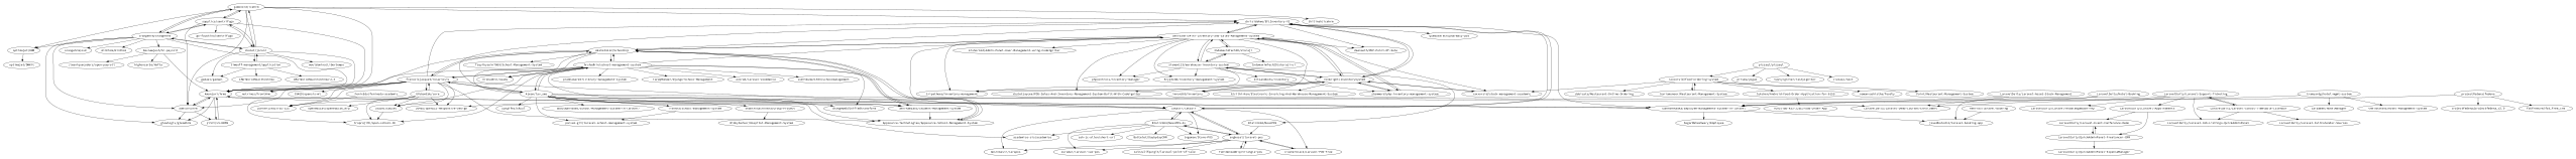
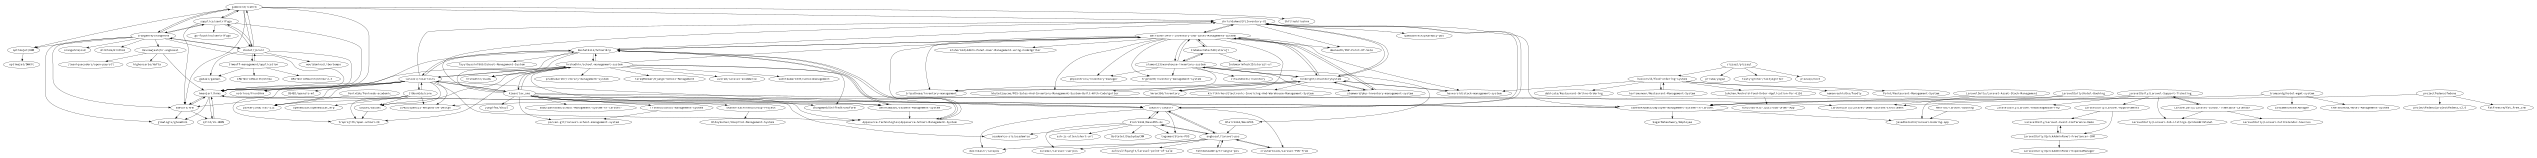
  digraph {
    fontname="Source Code Pro"
    node [fontname="Source Code Pro"]
    edge [fontname="Source Code Pro"]
    "optimajet/HRM" [l="-26.576,-39.205"]
    "optimajet/DWKit" [l="22.82,19.226"]
    "hrshadhin/school-management-system" [l="-26.444,-39.164"]
    "changeweb/Unifiedtransform" [l="-25.858,-40.051"]
-   "francoisjacquet/rosariosis" [l="-26.444,-39.183"]
+   "francoisjacquet/rosariosis" [l="-26.444,-39.183" label="laravel/rosariosis"]
    "Akshat4112/SchoolErp" [l="-26.44,-39.147"]
    "4jean/lav_sms" [l="-26.391,-39.169"]
    "Appsource-Technologies/Appsource-School-Management-System" [l="-26.418,-39.165"]
    "EduSec/EduSec" [l="-26.466,-39.189"]
    "traprajith/open-school-CE" [l="-26.442,-39.199"]
    "amirhamza05/Student-Management-System" [l="-26.412,-39.15"]
    "prabhakar267/library-management-system" [l="-11.345,24.114"]
    "TareqMonwer/Django-School-Management" [l="27.597,1.376"]
    "amirsanni/Mini-Inventory-and-Sales-Management-System" [l="-26.444,-39.103"]
    "avored/laravel-ecommerce" [l="-25.857,-39.839"]
    "hrshadhin/osums" [l="-26.465,-39.145"]
    "kmanjari/hrms" [l="-26.501,-39.202"]
    "sumitkumar1503/schoolmanagement" [l="27.642,1.372"]
    "lakasir/lakasir" [l="-26.383,-39.126"]
    "chrisidakwo/EFLInventory-V2" [l="-26.433,-39.135"]
    "adevait/hrm" [l="-26.516,-39.194"]
    "GibbonEdu/core" [l="-26.461,-39.211"]
    "parkerj/eduTrac-SIS" [l="-26.453,-39.226"]
    "OS4ED/openSIS-Responsive-Design" [l="-26.474,-39.236"]
    "notrinos/FrontHrm" [l="-26.472,-39.163"]
    "OS4ED/opensis-ml" [l="-26.416,-39.2"]
    "Tayyibyasin7860/School-Management-System" [l="-26.473,-39.131"]
    "yungifez/skuul" [l="-26.346,-39.193"]
    "Tiththa/school-management-system" [l="-26.363,-39.177"]
    "abdulwahid880/School-Management-system-in-laravel-" [l="-26.377,-39.193"]
    "shakthisachintha/Group-Project" [l="-26.333,-39.171"]
    "academico-sis/academico" [l="-26.351,-39.144"]
    "parvez-git/laravel-school-management-system" [l="-26.363,-39.165"]
    "LaravelDaily/Laravel-Demo-Courses-Enrollment" [l="-26.327,-39.222"]
    "IndomaximTechID/storaji" [l="-26.458,-39.06"]
    "siamon123/warehouse-inventory-system" [l="-26.462,-39.077"]
    "ronknight/InventorySystem" [l="-26.44,-39.088"]
    "stemword/php-inventory-management-system" [l="-26.433,-39.074"]
-   "haxxorsid/stock-management-system" [l="-26.428,-39.05" label="haxxorsid/stock-management-academic"]
+   "haxxorsid/stock-management-system" [l="-26.428,-39.05"]
    "tripatheea/inventory-management" [l="-26.42,-39.084"]
    "imran300/inventory" [l="-26.461,-39.091"]
    "phpcontrols/inventory-manager" [l="-26.493,-39.081"]
    "kishor10d/Admin-Panel-User-Management-using-CodeIgniter" [l="-23.773,-41.185"]
    "khuletjaycee/POS-Sales-And-Inventory-Management-System-Built-With-Codeigniter" [l="-26.462,-39.105"]
    "KryptonB/inventory-management-system" [l="-26.478,-39.095"]
    "deenseth/PHP-Point-Of-Sale" [l="-6.025,-0.72"]
    "qlint/L5-HRMS" [l="-26.507,-39.217"]
    "glowlogix/gleamhrm" [l="-26.525,-39.213"]
    "GaneshKhadka/Employee-management-system-in-laravel" [l="-26.43,-39.226"]
    "Blair2004/NexoPOS-4x" [l="-26.353,-39.115"]
    "angkosal/laravel-pos" [l="-26.333,-39.104"]
    "tngoman/Store-POS" [l="-25.347,-38.784"]
    "crusherblack/Laravel-POS-Free" [l="-26.329,-39.121"]
    "mesinkasir/larapos" [l="-26.365,-39.099"]
    "QueBaseTech/pharmacy-pos" [l="-26.414,-39.118"]
    "openeducat/openeducat_erp" [l="-4.898,-0.493"]
    "RidoySarker/Hospital-Management-System" [l="-26.302,-39.174"]
    "IndomaximTechID/storaji-ui" [l="-26.466,-39.036"]
    "bitsandbots/inventory" [l="-26.493,-39.054"]
    "Blair2004/NexoPOS" [l="-26.287,-39.087"]
    "kirilkirkov/Electronic-Invoicing-And-Warehouse-Management-System" [l="-23.964,-41.08"]
    "javedbaloch4/laravel-booking-app" [l="-26.398,-39.259"]
    "SagarMaheshwary/Employee" [l="-26.402,-39.238"]
    "zuramai/laravel-vue-pos" [l="-26.342,-39.085"]
    "ash-jc-allen/short-url" [l="-25.823,-40.265"]
    "Bottelet/DaybydayCRM" [l="-25.804,-40.057"]
    "zainzulifqargit/laravel-point-of-sale" [l="-26.299,-39.107"]
    "FahimAnzamDip/triangle-pos" [l="-26.314,-39.084"]
    "pizzaql/pizzaql" [l="-26.414,-38.927"]
    "pizzaql/next" [l="-26.414,-38.903"]
    "haxxorsid/food-ordering-system" [l="-26.416,-38.977"]
    "prisma/yoga2" [l="30.835,-33.818"]
    "tastyigniter/TastyIgniter" [l="-25.8,-39.962"]
    "harismuneer/Restaurant-Management-System" [l="-26.437,-38.961"]
    "lukchen/Android-Food-Order-Application-for-6150" [l="-26.382,-38.96"]
    "namanvashistha/foodly" [l="-26.44,-38.983"]
    n77 [l="-26.391,-38.982" label="Point/Restaurant-Management-System"]
    "dabicata/Restaurant-Online-Ordering" [l="-26.408,-38.96"]
    "ruhulidb-R33-J2EE/Food-Order-App" [l="-26.361,-38.95"]
    "projectfedena/fedena" [l="-26.497,-39.29"]
    "projectfedena/projectfedena_v2.0" [l="-26.508,-39.316"]
    "fatfreecrm/fat_free_crm" [l="8.887,-30.528"]
    "LaravelDaily/Laravel-Appointments" [l="-26.193,-39.271"]
    "LaravelDaily/Laravel-Event-Conference-Demo" [l="-26.164,-39.27"]
    "LaravelDaily/QuickAdminPanel-Freelancer-CRM" [l="-26.161,-39.286"]
    "LaravelDaily/QuickAdminPanel-ExpenseManager" [l="-26.137,-39.298"]
    "sapplica/sentrifugo" [l="-26.555,-39.188"]
    "gamonoid/icehrm" [l="-26.536,-39.176"]
    "orangehrm/orangehrm" [l="-26.551,-39.205"]
    "bbalet/jorani" [l="-26.579,-39.182"]
    "go-faustino/sentrifugo" [l="-26.589,-39.195"]
    "thilinah/icehrm" [l="-26.556,-39.15"]
-   "Devnawjesh/hr-payroll" [l="-26.547,-39.239"]
+   "Devnawjesh/hr-payroll" [l="-26.547,-39.239" label="Devnawjesh/hr-angkosal"]
    "orangehrm/oxd" [l="-26.563,-39.223"]
    "minthcm/minthcm" [l="-26.58,-39.226"]
    "timeoff-management/application" [l="-26.634,-39.171"]
    "gadael/gadael" [l="-26.608,-39.166"]
    "wouldsmina/Libertempo" [l="-26.614,-39.194"]
    "cleaniquecoders/open-payroll" [l="-26.576,-39.257"]
    "highoncarbs/Hafta" [l="-26.553,-39.264"]
    "IMA-WorldHealth/bhima-2.X" [l="-26.67,-39.182"]
    "IMA-WorldHealth/bhima" [l="-26.668,-39.156"]
    "FenixEdu/fenixedu-academic" [l="-26.461,-39.257"]
    "LaravelDaily/Laravel-Support-Ticketing" [l="-26.251,-39.256"]
    "LaravelDaily/Laravel-School-Timetable-Calendar" [l="-26.248,-39.279"]
    "LaravelDaily/Laravel-KnowledgeBase-FAQ" [l="-26.228,-39.241"]
    "LaravelDaily/Laravel-Job-Listings-QuickAdminPanel" [l="-26.23,-39.27"]
    "LaravelDaily/Laravel-FullCalendar-Sources" [l="-26.244,-39.3"]
    "LaravelDaily/Laravel-Asset-Stock-Management" [l="-26.367,-39.232"]
    "LaravelDaily/Hotel-Booking" [l="-26.421,-39.256"]
    "tramyardg/hotel-mgmt-system" [l="-26.424,-39.281"]
    "Saibamen/HotelManager" [l="-26.43,-39.306"]
    "theishantha/Hotel-Management-System" [l="-26.409,-39.302"]
    "Henridv/laravel-booking" [l="-26.374,-39.282"]
    "optimajet/HRM" -> "optimajet/DWKit" [e=1]
    "hrshadhin/school-management-system" -> "changeweb/Unifiedtransform" [e=1]
    "hrshadhin/school-management-system" -> "francoisjacquet/rosariosis"
    "hrshadhin/school-management-system" -> "Akshat4112/SchoolErp"
    "hrshadhin/school-management-system" -> "4jean/lav_sms"
    "hrshadhin/school-management-system" -> "Appsource-Technologies/Appsource-School-Management-System"
    "hrshadhin/school-management-system" -> "EduSec/EduSec"
    "hrshadhin/school-management-system" -> "traprajith/open-school-CE"
    "hrshadhin/school-management-system" -> "amirhamza05/Student-Management-System"
    "hrshadhin/school-management-system" -> "prabhakar267/library-management-system" [e=1]
    "hrshadhin/school-management-system" -> "TareqMonwer/Django-School-Management" [e=1]
    "hrshadhin/school-management-system" -> "amirsanni/Mini-Inventory-and-Sales-Management-System"
    "hrshadhin/school-management-system" -> "avored/laravel-ecommerce" [e=1]
    "hrshadhin/school-management-system" -> "hrshadhin/osums"
    "hrshadhin/school-management-system" -> "kmanjari/hrms"
    "hrshadhin/school-management-system" -> "sumitkumar1503/schoolmanagement" [e=1]
    "francoisjacquet/rosariosis" -> "hrshadhin/school-management-system"
    "francoisjacquet/rosariosis" -> "Akshat4112/SchoolErp"
    "francoisjacquet/rosariosis" -> "4jean/lav_sms"
    "francoisjacquet/rosariosis" -> "Appsource-Technologies/Appsource-School-Management-System"
    "francoisjacquet/rosariosis" -> "EduSec/EduSec"
    "francoisjacquet/rosariosis" -> "traprajith/open-school-CE"
    "francoisjacquet/rosariosis" -> "kmanjari/hrms"
    "francoisjacquet/rosariosis" -> "lakasir/lakasir"
    "francoisjacquet/rosariosis" -> "chrisidakwo/EFLInventory-V2"
    "francoisjacquet/rosariosis" -> "adevait/hrm"
    "francoisjacquet/rosariosis" -> "GibbonEdu/core"
    "francoisjacquet/rosariosis" -> "parkerj/eduTrac-SIS"
    "francoisjacquet/rosariosis" -> "OS4ED/openSIS-Responsive-Design"
    "francoisjacquet/rosariosis" -> "notrinos/FrontHrm"
    "francoisjacquet/rosariosis" -> "OS4ED/opensis-ml"
    "Akshat4112/SchoolErp" -> "hrshadhin/school-management-system"
    "Akshat4112/SchoolErp" -> "francoisjacquet/rosariosis"
    "Akshat4112/SchoolErp" -> "Appsource-Technologies/Appsource-School-Management-System"
    "Akshat4112/SchoolErp" -> "amirhamza05/Student-Management-System"
    "Akshat4112/SchoolErp" -> "amirsanni/Mini-Inventory-and-Sales-Management-System"
    "Akshat4112/SchoolErp" -> "hrshadhin/osums"
    "Akshat4112/SchoolErp" -> "chrisidakwo/EFLInventory-V2"
    "Akshat4112/SchoolErp" -> "notrinos/FrontHrm"
    "Akshat4112/SchoolErp" -> "Tayyibyasin7860/School-Management-System"
    "4jean/lav_sms" -> "hrshadhin/school-management-system"
    "4jean/lav_sms" -> "changeweb/Unifiedtransform" [e=1]
    "4jean/lav_sms" -> "francoisjacquet/rosariosis"
    "4jean/lav_sms" -> "Akshat4112/SchoolErp"
    "4jean/lav_sms" -> "Appsource-Technologies/Appsource-School-Management-System"
    "4jean/lav_sms" -> "amirhamza05/Student-Management-System"
    "4jean/lav_sms" -> "lakasir/lakasir"
    "4jean/lav_sms" -> "chrisidakwo/EFLInventory-V2"
    "4jean/lav_sms" -> "yungifez/skuul"
    "4jean/lav_sms" -> "Tiththa/school-management-system"
    "4jean/lav_sms" -> "abdulwahid880/School-Management-system-in-laravel-"
    "4jean/lav_sms" -> "shakthisachintha/Group-Project"
    "4jean/lav_sms" -> "academico-sis/academico"
    "4jean/lav_sms" -> "parvez-git/laravel-school-management-system"
    "4jean/lav_sms" -> "LaravelDaily/Laravel-Demo-Courses-Enrollment"
    "Appsource-Technologies/Appsource-School-Management-System" -> "Akshat4112/SchoolErp"
    "EduSec/EduSec" -> "traprajith/open-school-CE"
    "amirhamza05/Student-Management-System" -> "Akshat4112/SchoolErp"
    "amirhamza05/Student-Management-System" -> "Appsource-Technologies/Appsource-School-Management-System"
    "amirsanni/Mini-Inventory-and-Sales-Management-System" -> "Akshat4112/SchoolErp"
    "amirsanni/Mini-Inventory-and-Sales-Management-System" -> "lakasir/lakasir"
    "amirsanni/Mini-Inventory-and-Sales-Management-System" -> "chrisidakwo/EFLInventory-V2"
    "amirsanni/Mini-Inventory-and-Sales-Management-System" -> "IndomaximTechID/storaji"
    "amirsanni/Mini-Inventory-and-Sales-Management-System" -> "siamon123/warehouse-inventory-system"
    "amirsanni/Mini-Inventory-and-Sales-Management-System" -> "ronknight/InventorySystem"
    "amirsanni/Mini-Inventory-and-Sales-Management-System" -> "stemword/php-inventory-management-system"
    "amirsanni/Mini-Inventory-and-Sales-Management-System" -> "haxxorsid/stock-management-system"
    "amirsanni/Mini-Inventory-and-Sales-Management-System" -> "tripatheea/inventory-management"
    "amirsanni/Mini-Inventory-and-Sales-Management-System" -> "imran300/inventory"
    "amirsanni/Mini-Inventory-and-Sales-Management-System" -> "phpcontrols/inventory-manager"
    "amirsanni/Mini-Inventory-and-Sales-Management-System" -> "kishor10d/Admin-Panel-User-Management-using-CodeIgniter" [e=1]
    "amirsanni/Mini-Inventory-and-Sales-Management-System" -> "khuletjaycee/POS-Sales-And-Inventory-Management-System-Built-With-Codeigniter"
    "amirsanni/Mini-Inventory-and-Sales-Management-System" -> "KryptonB/inventory-management-system"
    "amirsanni/Mini-Inventory-and-Sales-Management-System" -> "deenseth/PHP-Point-Of-Sale" [e=1]
    "kmanjari/hrms" -> "adevait/hrm"
    "kmanjari/hrms" -> "qlint/L5-HRMS"
    "kmanjari/hrms" -> "glowlogix/gleamhrm"
    "kmanjari/hrms" -> "GaneshKhadka/Employee-management-system-in-laravel"
    "lakasir/lakasir" -> "chrisidakwo/EFLInventory-V2"
    "lakasir/lakasir" -> "Blair2004/NexoPOS-4x"
    "lakasir/lakasir" -> "angkosal/laravel-pos"
    "lakasir/lakasir" -> "tngoman/Store-POS" [e=1]
    "lakasir/lakasir" -> "crusherblack/Laravel-POS-Free"
    "lakasir/lakasir" -> "mesinkasir/larapos"
    "chrisidakwo/EFLInventory-V2" -> "amirsanni/Mini-Inventory-and-Sales-Management-System"
    "chrisidakwo/EFLInventory-V2" -> "lakasir/lakasir"
    "chrisidakwo/EFLInventory-V2" -> "ronknight/InventorySystem"
    "chrisidakwo/EFLInventory-V2" -> "deenseth/PHP-Point-Of-Sale" [e=1]
    "chrisidakwo/EFLInventory-V2" -> "GaneshKhadka/Employee-management-system-in-laravel"
    "chrisidakwo/EFLInventory-V2" -> "QueBaseTech/pharmacy-pos"
    "adevait/hrm" -> "kmanjari/hrms"
    "adevait/hrm" -> "qlint/L5-HRMS"
    "adevait/hrm" -> "glowlogix/gleamhrm"
    "GibbonEdu/core" -> "francoisjacquet/rosariosis"
    "GibbonEdu/core" -> "EduSec/EduSec"
    "GibbonEdu/core" -> "traprajith/open-school-CE"
    "GibbonEdu/core" -> "parkerj/eduTrac-SIS"
    "GibbonEdu/core" -> "OS4ED/openSIS-Responsive-Design"
    "GibbonEdu/core" -> "openeducat/openeducat_erp" [e=1]
    "Tiththa/school-management-system" -> "parvez-git/laravel-school-management-system"
    "shakthisachintha/Group-Project" -> "RidoySarker/Hospital-Management-System"
    "IndomaximTechID/storaji" -> "amirsanni/Mini-Inventory-and-Sales-Management-System"
    "IndomaximTechID/storaji" -> "siamon123/warehouse-inventory-system"
    "IndomaximTechID/storaji" -> "IndomaximTechID/storaji-ui"
    "siamon123/warehouse-inventory-system" -> "amirsanni/Mini-Inventory-and-Sales-Management-System"
    "siamon123/warehouse-inventory-system" -> "IndomaximTechID/storaji"
    "siamon123/warehouse-inventory-system" -> "ronknight/InventorySystem"
    "siamon123/warehouse-inventory-system" -> "stemword/php-inventory-management-system"
    "siamon123/warehouse-inventory-system" -> "tripatheea/inventory-management"
    "siamon123/warehouse-inventory-system" -> "phpcontrols/inventory-manager"
    "siamon123/warehouse-inventory-system" -> "KryptonB/inventory-management-system"
    "siamon123/warehouse-inventory-system" -> "bitsandbots/inventory"
    "siamon123/warehouse-inventory-system" -> "Blair2004/NexoPOS"
    "ronknight/InventorySystem" -> "amirsanni/Mini-Inventory-and-Sales-Management-System"
    "ronknight/InventorySystem" -> "chrisidakwo/EFLInventory-V2"
    "ronknight/InventorySystem" -> "siamon123/warehouse-inventory-system"
    "ronknight/InventorySystem" -> "stemword/php-inventory-management-system"
    "ronknight/InventorySystem" -> "haxxorsid/stock-management-system"
    "ronknight/InventorySystem" -> "tripatheea/inventory-management"
    "ronknight/InventorySystem" -> "imran300/inventory"
    "ronknight/InventorySystem" -> "khuletjaycee/POS-Sales-And-Inventory-Management-System-Built-With-Codeigniter"
    "ronknight/InventorySystem" -> "kirilkirkov/Electronic-Invoicing-And-Warehouse-Management-System" [e=1]
    "stemword/php-inventory-management-system" -> "amirsanni/Mini-Inventory-and-Sales-Management-System"
    "stemword/php-inventory-management-system" -> "ronknight/InventorySystem"
    "haxxorsid/stock-management-system" -> "ronknight/InventorySystem"
    "imran300/inventory" -> "ronknight/InventorySystem"
    "qlint/L5-HRMS" -> "kmanjari/hrms"
    "GaneshKhadka/Employee-management-system-in-laravel" -> "kmanjari/hrms"
    "GaneshKhadka/Employee-management-system-in-laravel" -> "javedbaloch4/laravel-booking-app"
    "GaneshKhadka/Employee-management-system-in-laravel" -> "SagarMaheshwary/Employee"
    "Blair2004/NexoPOS-4x" -> "lakasir/lakasir"
    "Blair2004/NexoPOS-4x" -> "academico-sis/academico"
    "Blair2004/NexoPOS-4x" -> "angkosal/laravel-pos"
    "Blair2004/NexoPOS-4x" -> "tngoman/Store-POS" [e=1]
    "Blair2004/NexoPOS-4x" -> "zuramai/laravel-vue-pos"
    "Blair2004/NexoPOS-4x" -> "ash-jc-allen/short-url" [e=1]
    "Blair2004/NexoPOS-4x" -> "Bottelet/DaybydayCRM" [e=1]
    "angkosal/laravel-pos" -> "lakasir/lakasir"
    "angkosal/laravel-pos" -> "Blair2004/NexoPOS-4x"
    "angkosal/laravel-pos" -> "crusherblack/Laravel-POS-Free"
    "angkosal/laravel-pos" -> "mesinkasir/larapos"
    "angkosal/laravel-pos" -> "zuramai/laravel-vue-pos"
    "angkosal/laravel-pos" -> "zainzulifqargit/laravel-point-of-sale"
    "angkosal/laravel-pos" -> "FahimAnzamDip/triangle-pos"
    "crusherblack/Laravel-POS-Free" -> "angkosal/laravel-pos"
    "Blair2004/NexoPOS" -> "angkosal/laravel-pos"
    "FahimAnzamDip/triangle-pos" -> "angkosal/laravel-pos"
    "pizzaql/pizzaql" -> "pizzaql/next"
    "pizzaql/pizzaql" -> "haxxorsid/food-ordering-system"
    "pizzaql/pizzaql" -> "prisma/yoga2" [e=1]
    "pizzaql/pizzaql" -> "tastyigniter/TastyIgniter" [e=1]
    "haxxorsid/food-ordering-system" -> "haxxorsid/stock-management-system"
    "haxxorsid/food-ordering-system" -> "harismuneer/Restaurant-Management-System"
    "haxxorsid/food-ordering-system" -> "lukchen/Android-Food-Order-Application-for-6150"
    "haxxorsid/food-ordering-system" -> "namanvashistha/foodly"
    "haxxorsid/food-ordering-system" -> n77
    "haxxorsid/food-ordering-system" -> "dabicata/Restaurant-Online-Ordering"
    "harismuneer/Restaurant-Management-System" -> "haxxorsid/food-ordering-system"
    "lukchen/Android-Food-Order-Application-for-6150" -> "ruhulidb-R33-J2EE/Food-Order-App"
    "projectfedena/fedena" -> "OS4ED/openSIS-Responsive-Design"
    "projectfedena/fedena" -> "projectfedena/projectfedena_v2.0"
    "projectfedena/fedena" -> "fatfreecrm/fat_free_crm" [e=1]
    "LaravelDaily/Laravel-Appointments" -> "LaravelDaily/Laravel-Event-Conference-Demo"
    "LaravelDaily/Laravel-Appointments" -> "LaravelDaily/QuickAdminPanel-Freelancer-CRM"
    "LaravelDaily/Laravel-Event-Conference-Demo" -> "LaravelDaily/QuickAdminPanel-Freelancer-CRM"
    "LaravelDaily/QuickAdminPanel-Freelancer-CRM" -> "LaravelDaily/Laravel-Event-Conference-Demo"
    "LaravelDaily/QuickAdminPanel-Freelancer-CRM" -> "LaravelDaily/QuickAdminPanel-ExpenseManager"
    "sapplica/sentrifugo" -> "kmanjari/hrms"
    "sapplica/sentrifugo" -> "adevait/hrm"
    "sapplica/sentrifugo" -> "gamonoid/icehrm"
    "sapplica/sentrifugo" -> "orangehrm/orangehrm"
    "sapplica/sentrifugo" -> "bbalet/jorani"
    "sapplica/sentrifugo" -> "go-faustino/sentrifugo"
    "gamonoid/icehrm" -> "optimajet/HRM"
    "gamonoid/icehrm" -> "kmanjari/hrms"
    "gamonoid/icehrm" -> "chrisidakwo/EFLInventory-V2"
    "gamonoid/icehrm" -> "adevait/hrm"
    "gamonoid/icehrm" -> "sapplica/sentrifugo"
    "gamonoid/icehrm" -> "orangehrm/orangehrm"
    "gamonoid/icehrm" -> "bbalet/jorani"
    "gamonoid/icehrm" -> "thilinah/icehrm"
    "orangehrm/orangehrm" -> "optimajet/HRM"
    "orangehrm/orangehrm" -> "kmanjari/hrms"
    "orangehrm/orangehrm" -> "adevait/hrm"
    "orangehrm/orangehrm" -> "glowlogix/gleamhrm"
    "orangehrm/orangehrm" -> "sapplica/sentrifugo"
    "orangehrm/orangehrm" -> "gamonoid/icehrm"
    "orangehrm/orangehrm" -> "bbalet/jorani"
    "orangehrm/orangehrm" -> "Devnawjesh/hr-payroll"
    "orangehrm/orangehrm" -> "orangehrm/oxd"
    "orangehrm/orangehrm" -> "minthcm/minthcm"
    "bbalet/jorani" -> "kmanjari/hrms"
    "bbalet/jorani" -> "sapplica/sentrifugo"
    "bbalet/jorani" -> "gamonoid/icehrm"
    "bbalet/jorani" -> "orangehrm/orangehrm"
    "bbalet/jorani" -> "timeoff-management/application"
    "bbalet/jorani" -> "gadael/gadael"
    "bbalet/jorani" -> "wouldsmina/Libertempo"
    "Devnawjesh/hr-payroll" -> "kmanjari/hrms"
    "Devnawjesh/hr-payroll" -> "cleaniquecoders/open-payroll"
    "Devnawjesh/hr-payroll" -> "highoncarbs/Hafta"
    "timeoff-management/application" -> "bbalet/jorani"
    "timeoff-management/application" -> "gadael/gadael"
    "timeoff-management/application" -> "IMA-WorldHealth/bhima-2.X"
    "timeoff-management/application" -> "IMA-WorldHealth/bhima"
    "FenixEdu/fenixedu-academic" -> "parkerj/eduTrac-SIS"
    "LaravelDaily/Laravel-Support-Ticketing" -> "LaravelDaily/Laravel-Demo-Courses-Enrollment"
    "LaravelDaily/Laravel-Support-Ticketing" -> "LaravelDaily/Laravel-Appointments"
    "LaravelDaily/Laravel-Support-Ticketing" -> "LaravelDaily/Laravel-School-Timetable-Calendar"
    "LaravelDaily/Laravel-Support-Ticketing" -> "LaravelDaily/Laravel-KnowledgeBase-FAQ"
    "LaravelDaily/Laravel-Support-Ticketing" -> "LaravelDaily/Laravel-Job-Listings-QuickAdminPanel"
    "LaravelDaily/Laravel-School-Timetable-Calendar" -> "LaravelDaily/Laravel-Support-Ticketing"
    "LaravelDaily/Laravel-School-Timetable-Calendar" -> "LaravelDaily/Laravel-Job-Listings-QuickAdminPanel"
    "LaravelDaily/Laravel-School-Timetable-Calendar" -> "LaravelDaily/Laravel-FullCalendar-Sources"
    "LaravelDaily/Laravel-Asset-Stock-Management" -> "LaravelDaily/Laravel-Demo-Courses-Enrollment"
    "LaravelDaily/Laravel-Asset-Stock-Management" -> "GaneshKhadka/Employee-management-system-in-laravel"
    "LaravelDaily/Hotel-Booking" -> "GaneshKhadka/Employee-management-system-in-laravel"
    "LaravelDaily/Hotel-Booking" -> "javedbaloch4/laravel-booking-app"
    "tramyardg/hotel-mgmt-system" -> "GaneshKhadka/Employee-management-system-in-laravel"
    "tramyardg/hotel-mgmt-system" -> "Saibamen/HotelManager"
    "tramyardg/hotel-mgmt-system" -> "theishantha/Hotel-Management-System"
    "Henridv/laravel-booking" -> "javedbaloch4/laravel-booking-app"
  }
